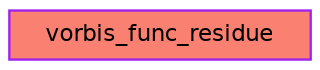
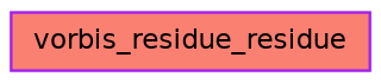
  digraph {
    rankdir=LR
-   n1 [color=purple fillcolor=salmon fontname=Helvetica fontsize=10 height=0.2 label=vorbis_func_residue shape=record style=filled width=0.4]
+   n1 [color=purple fillcolor=salmon fontname=Helvetica fontsize=10 height=0.2 label=vorbis_residue_residue shape=record style=filled width=0.4]
  }
